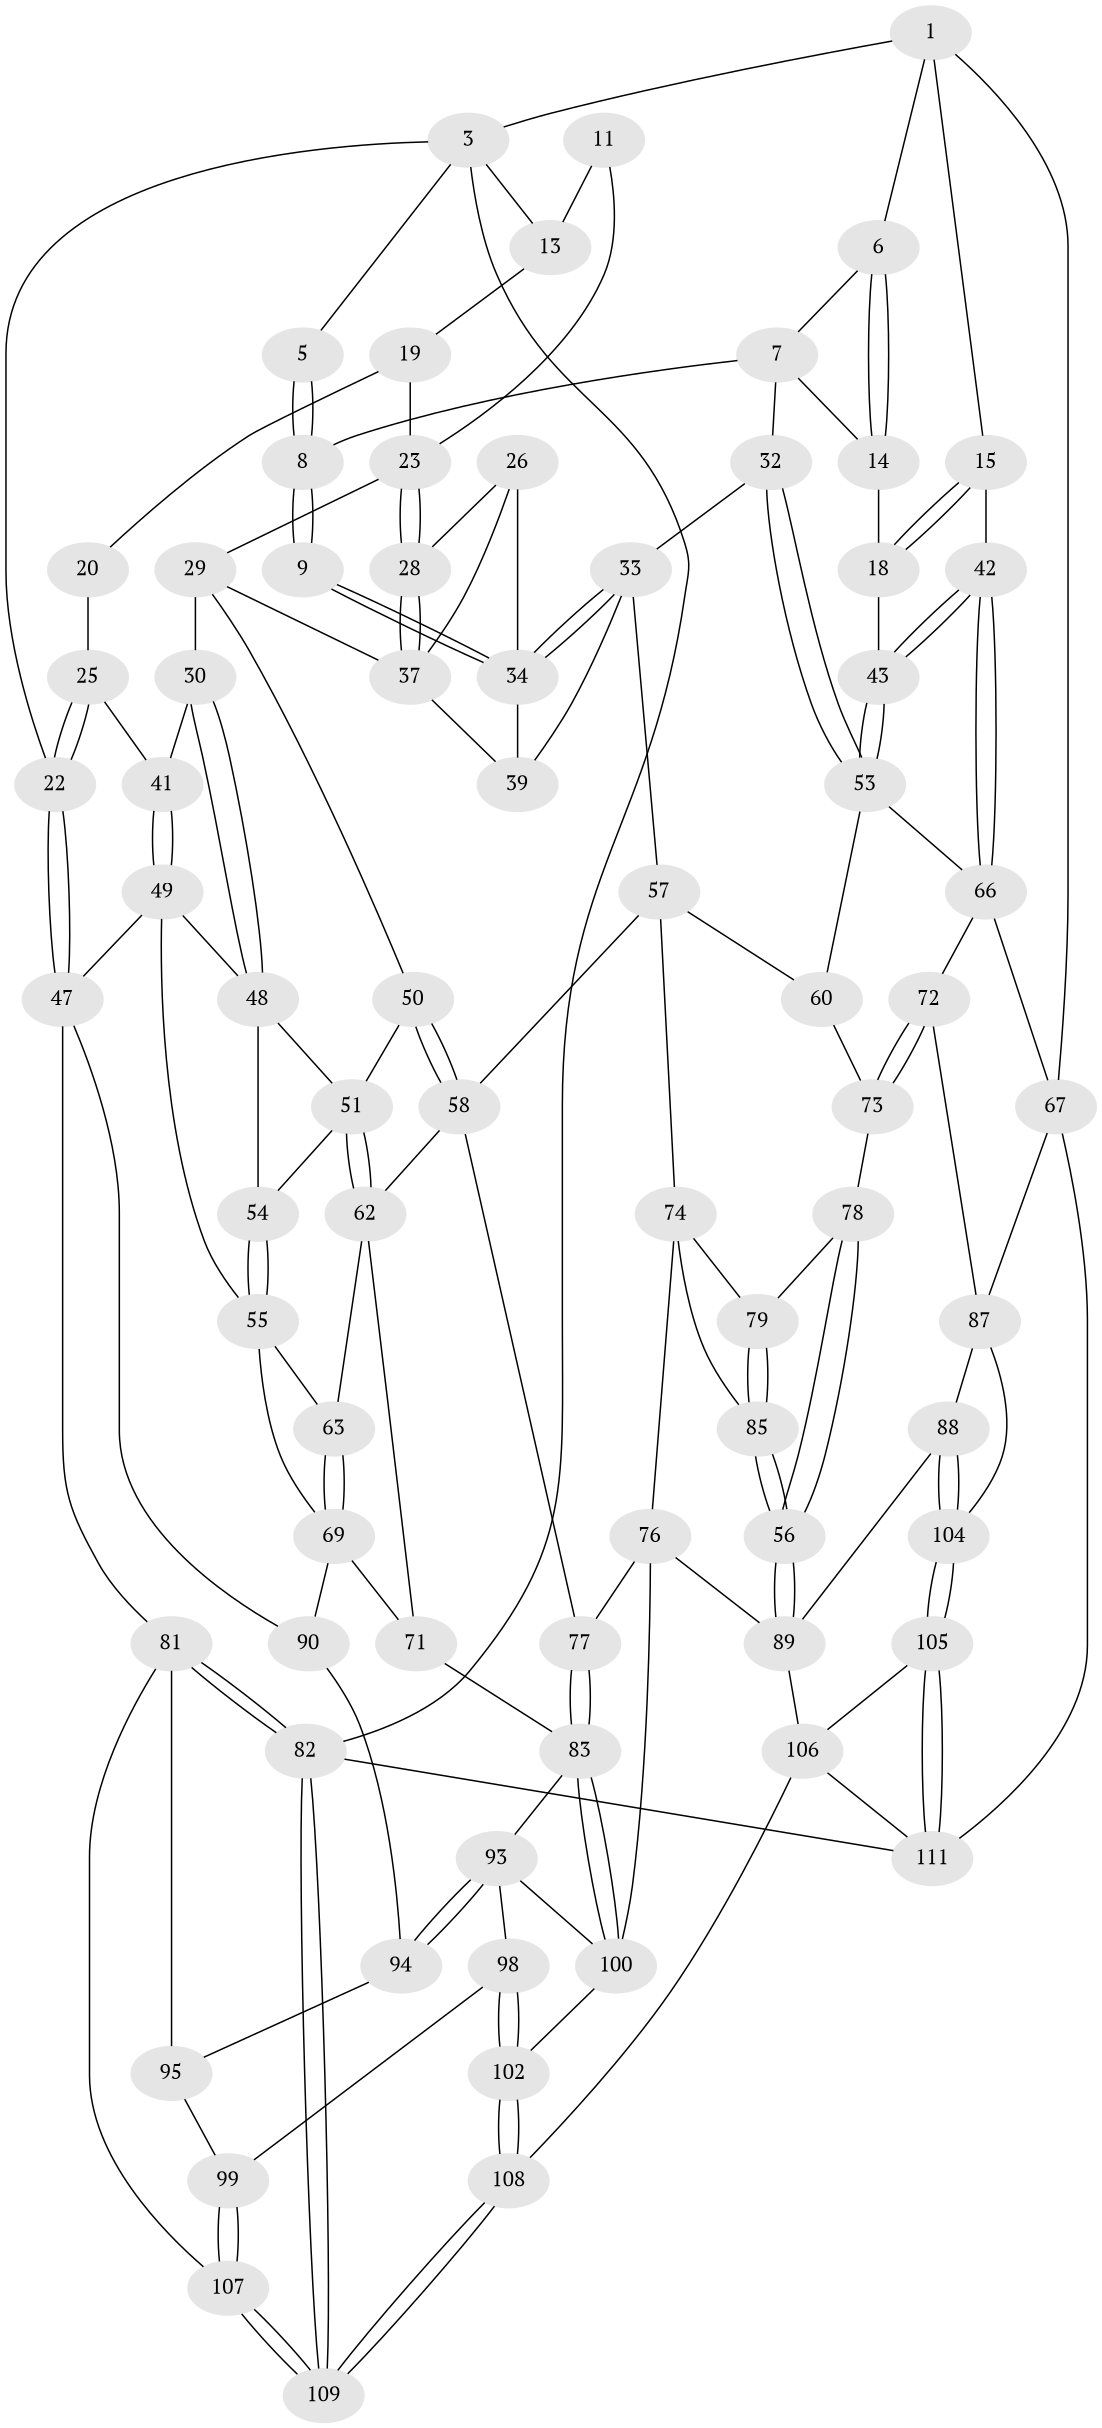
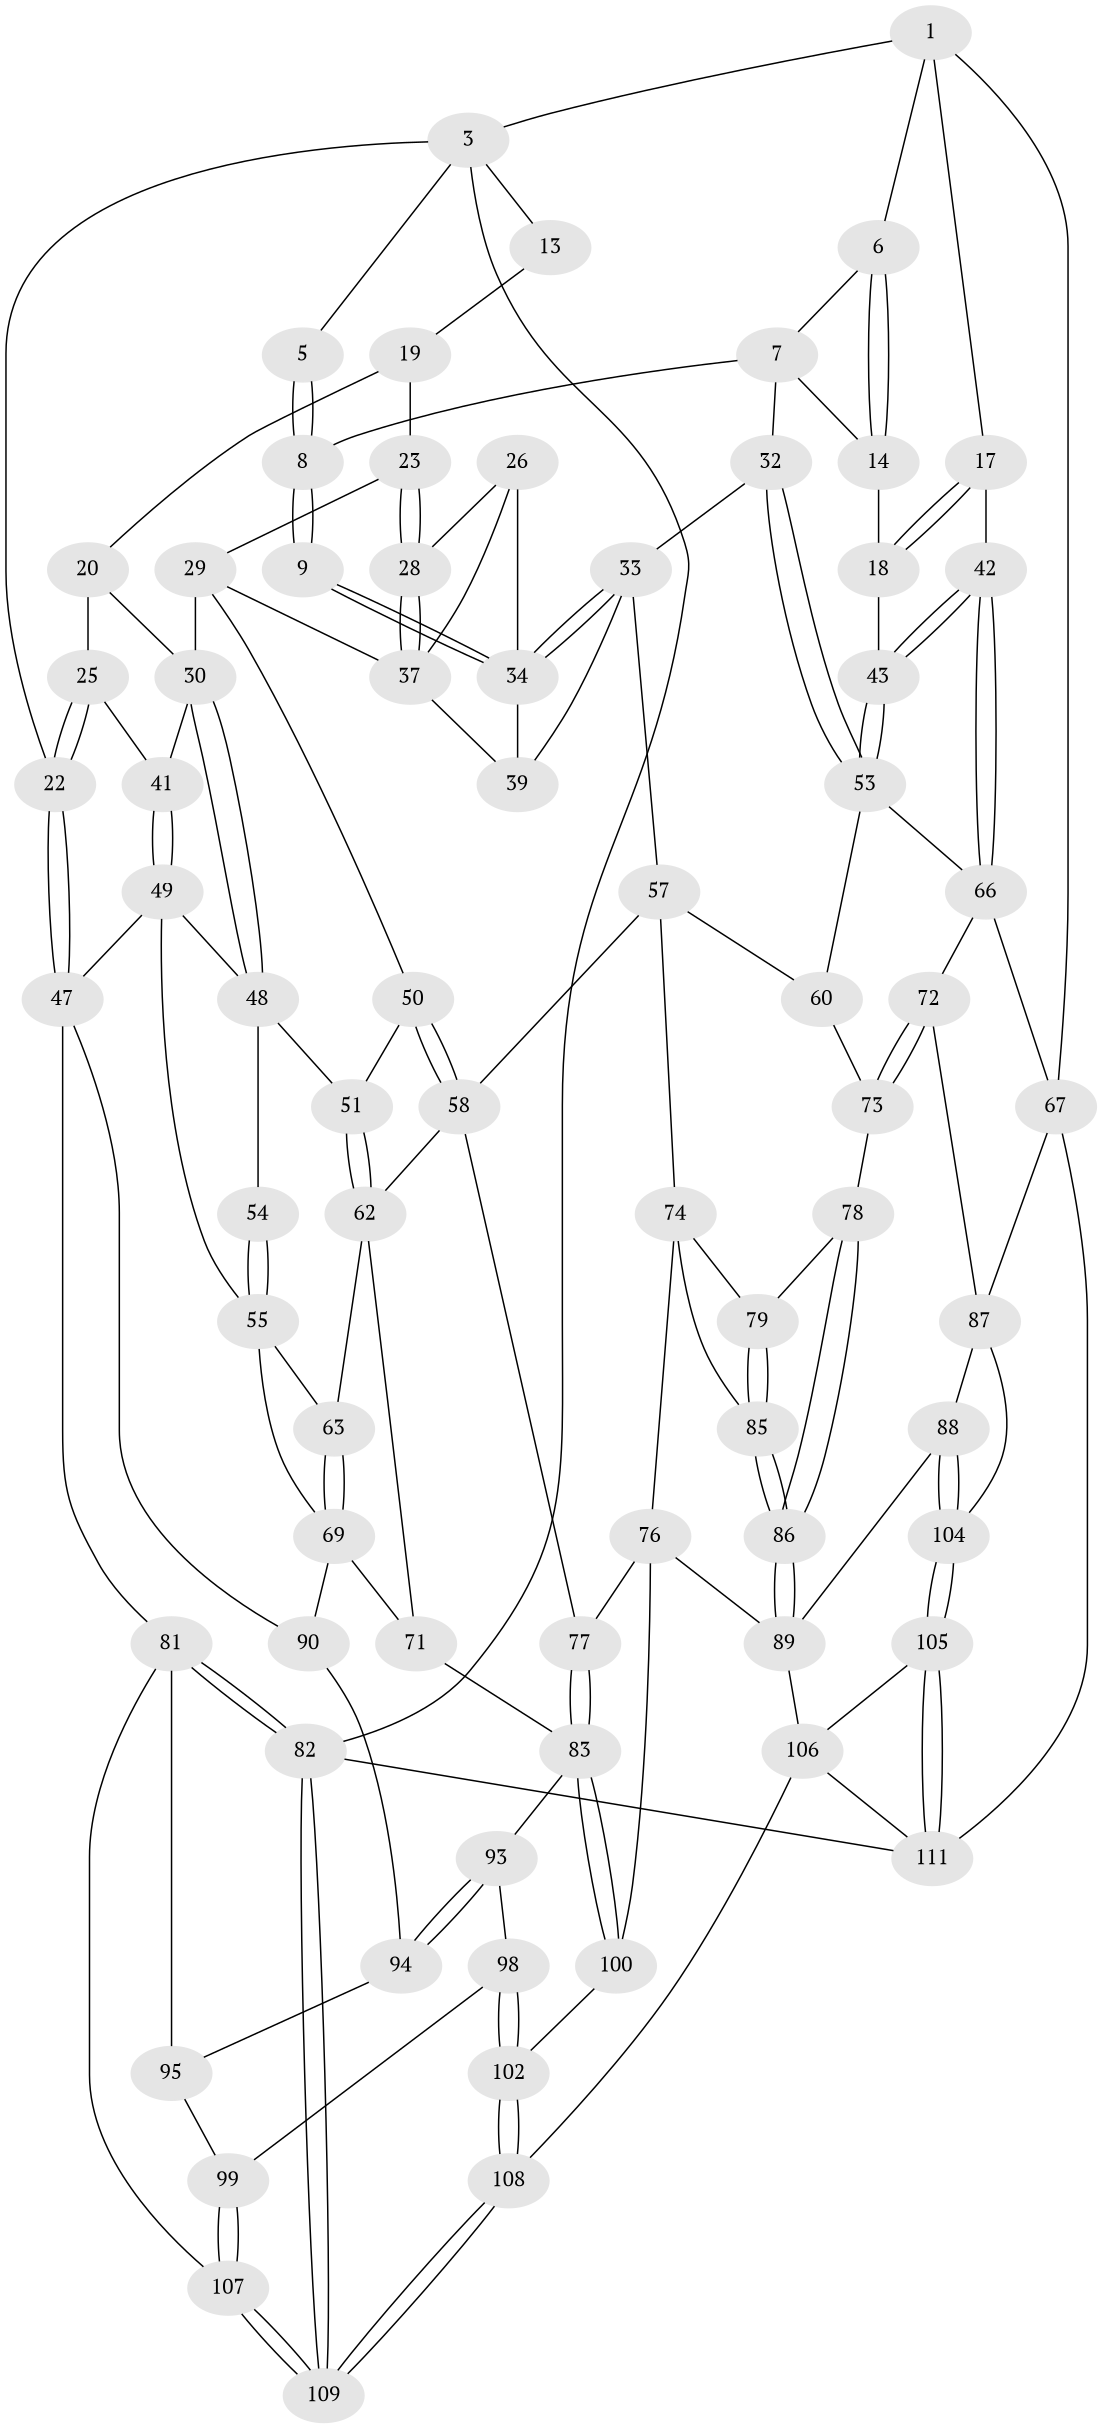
  graph {
    fontname="PT Serif"
    node [color=gray90 fontname="PT Serif" style=filled]
    edge [fontname="PT Serif"]
    1 [super="+2"]
    3 [super="+4"]
    6
-   17 [label=15]
+   17
    67
    5
    13
    22
    82
    7 [super="+16"]
    14 [super="+15"]
    18 [super="+35"]
    42
    87 [super="+103"]
    111
    8
    19
    47 [super="+80"]
    109
    9
    32
    33 [super="+44"]
    53 [super="+59"]
    34 [super="+36"]
    39
-   11 [super="+12"]
    23 [super="+24"]
    26 [super="+27"]
    28
    37 [super="+40"]
    29 [super="+38"]
    20
    43
    66 [super="+68"]
    n35 [label=25]
    30 [super="+31"]
    41
    48 [super="+49"]
    n39 [label=49 super="+46"]
    81 [super="+96"]
    90
    50
    51 [super="+52"]
    58 [super="+64"]
    54
    57 [super="+61"]
    60
    74 [super="+75"]
    55 [super="+56"]
    72
    63
    69 [super="+70"]
    95
    107
    94
    62 [super="+65"]
    77
    71
    73
    76 [super="+92"]
    79
    85
    83 [super="+84"]
    78
    88
    104
    100 [super="+101"]
    93 [super="+97"]
-   86 [label=56]
+   86
    89 [super="+91"]
    106 [super="+110"]
    102
    99
    98
    105
    108
    1 -- 3
    1 -- 6
    1 -- 17
    1 -- 67
    3 -- 5
    3 -- 13
    3 -- 22
    3 -- 82
    6 -- 7
    6 -- 14
    6 -- 14
    17 -- 18
    17 -- 18
    17 -- 42
    67 -- 87
    67 -- 111
    5 -- 8
    5 -- 8
    13 -- 19
    22 -- 47
    22 -- 47
    82 -- 111
    82 -- 109
    82 -- 109
    7 -- 14
    7 -- 8
    7 -- 32
    14 -- 18 [weight=2]
    18 -- 43
    42 -- 43
    42 -- 43
    42 -- 66
    42 -- 66
    87 -- 88
    87 -- 104
    8 -- 9
    8 -- 9
    19 -- 23
    19 -- 20
    47 -- 81
    47 -- 90
    9 -- 34
    9 -- 34
    32 -- 33
    32 -- 53
    32 -- 53
    33 -- 34
    33 -- 34
    33 -- 39
    33 -- 57
    53 -- 66
    53 -- 60
    34 -- 39
-   11 -- 13
-   11 -- 23
    23 -- 28
    23 -- 28
    23 -- 29
    26 -- 34
    26 -- 28
    26 -- 37
    28 -- 37
    28 -- 37
    37 -- 39
    29 -- 37
    29 -- 30
    29 -- 50
    20 -- n35
+   20 -- 30
    43 -- 53
    43 -- 53
    66 -- 67
    66 -- 72
    n35 -- 22
    n35 -- 22
    n35 -- 41
    30 -- 41
    30 -- 48
    30 -- 48
    41 -- n39
    41 -- n39
    48 -- 51
    48 -- 54
    n39 -- 47
    n39 -- 48
    n39 -- 55
    81 -- 82
    81 -- 82
    81 -- 95
    81 -- 107
    90 -- 94
    50 -- 51
    50 -- 58
    50 -- 58
-   51 -- 54
    51 -- 62
    51 -- 62
    58 -- 62
    58 -- 77
    54 -- 55
    54 -- 55
    57 -- 58
    57 -- 60
    57 -- 74
    60 -- 73
    74 -- 76
    74 -- 79
    74 -- 85
    55 -- 63
    55 -- 69
    72 -- 87
    72 -- 73
    72 -- 73
    63 -- 69
    63 -- 69
    69 -- 90
    69 -- 71
    95 -- 99
    107 -- 109
    107 -- 109
    94 -- 95
    62 -- 63
    62 -- 71
    77 -- 83
    77 -- 83
    71 -- 83
    73 -- 78
    76 -- 77
    76 -- 100
    76 -- 89
    79 -- 85
    79 -- 85
    85 -- 86
    85 -- 86
    83 -- 100
    83 -- 100
    83 -- 93
    78 -- 79
    78 -- 86
    78 -- 86
    88 -- 104
    88 -- 104
    88 -- 89
    104 -- 105
    104 -- 105
    100 -- 102
    93 -- 94
    93 -- 94
-   93 -- 100
    93 -- 98
    86 -- 89
    86 -- 89
    89 -- 106
    106 -- 111
    106 -- 108
    102 -- 108
    102 -- 108
    99 -- 107
    99 -- 107
    98 -- 102
    98 -- 102
    98 -- 99
    105 -- 111
    105 -- 111
    105 -- 106
    108 -- 109
    108 -- 109
  }
